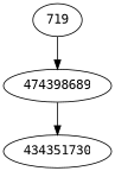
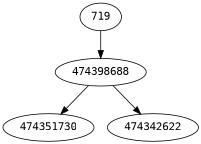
  strict digraph {
    fontname="DejaVu Sans Mono"
    node [fontname="DejaVu Sans Mono"]
    edge [fontname="DejaVu Sans Mono"]
-   474398689
-   474351730 [label=434351730]
+   474398689 [label=474398688]
+   474351730
+   474342622
    719
    474398689 -> 474351730
+   474398689 -> 474342622
    719 -> 474398689
  }
